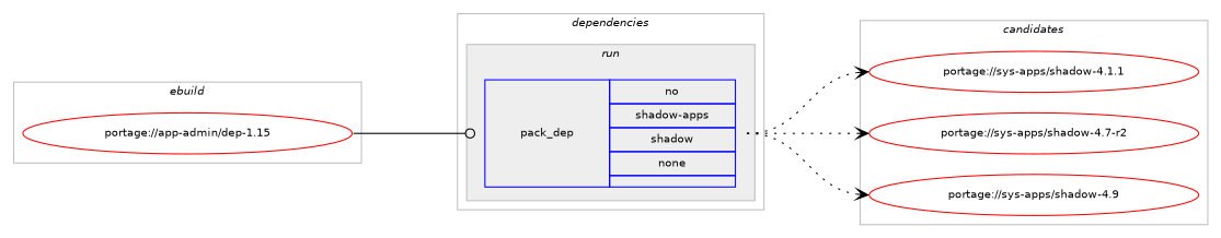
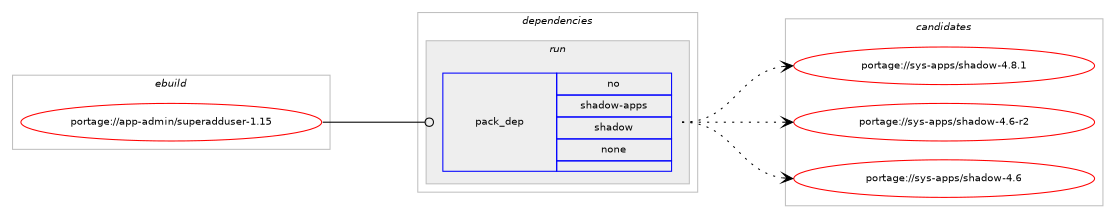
  digraph {
    compound=true
    concentrate=true
    fontname=Helvetica
    fontsize=10
    newrank=true
    rankdir=LR
    ranksep=1.5
    node [color=red fontname=Helvetica fontsize=10]
    edge [arrowhead=vee headport=w style=dotted tailport=e weight=100]
-   n1 [label="portage://app-admin/dep-1.15" width=4]
+   n1 [label="portage://app-admin/superadduser-1.15" width=4]
    n2 [color=blue label=<<TABLE BORDER="0" CELLBORDER="1" CELLSPACING="0" CELLPADDING="4" WIDTH="220"><TR><TD ROWSPAN="6" CELLPADDING="30">pack_dep</TD></TR><TR><TD WIDTH="110">no</TD></TR><TR><TD>shadow-apps</TD></TR><TR><TD>shadow</TD></TR><TR><TD>none</TD></TR><TR><TD></TD></TR></TABLE>> shape=none]
-   n3 [label="portage://sys-apps/shadow-4.1.1" width=4]
-   n4 [label="portage://sys-apps/shadow-4.7-r2" width=4]
-   n5 [label="portage://sys-apps/shadow-4.9" width=4]
+   n3 [label="portage://sys-apps/shadow-4.8.1" width=4]
+   n4 [label="portage://sys-apps/shadow-4.6-r2" width=4]
+   n5 [label="portage://sys-apps/shadow-4.6" width=4]
    subgraph cluster_1 {
      color=gray
      label=<<i>ebuild</i>>
      rank=same
      n1
    }
    subgraph cluster_2 {
      color=gray
      label=<<i>dependencies</i>>
      subgraph cluster_3 {
        color=gray
        fillcolor="#eeeeee"
        label=<<i>compile</i>>
        style=filled
      }
      subgraph cluster_4 {
        color=gray
        fillcolor="#eeeeee"
        label=<<i>compile and run</i>>
        style=filled
      }
      subgraph cluster_5 {
        color=gray
        fillcolor="#eeeeee"
        label=<<i>run</i>>
        style=filled
        subgraph sub_6 {
          color=gray
          fillcolor="#eeeeee"
          label=<<i>run</i>>
          style=filled
          n2
        }
      }
    }
    subgraph cluster_7 {
      color=gray
      label=<<i>candidates</i>>
      rank=same
      subgraph sub_8 {
        color=black
        label=<<i>candidates</i>>
        nodesep=1
        rank=same
        n3
        n4
        n5
      }
    }
    n1 -> n2 [arrowhead=odot style=solid weight=20]
    n2 -> n3
    n2 -> n4
    n2 -> n5
  }
